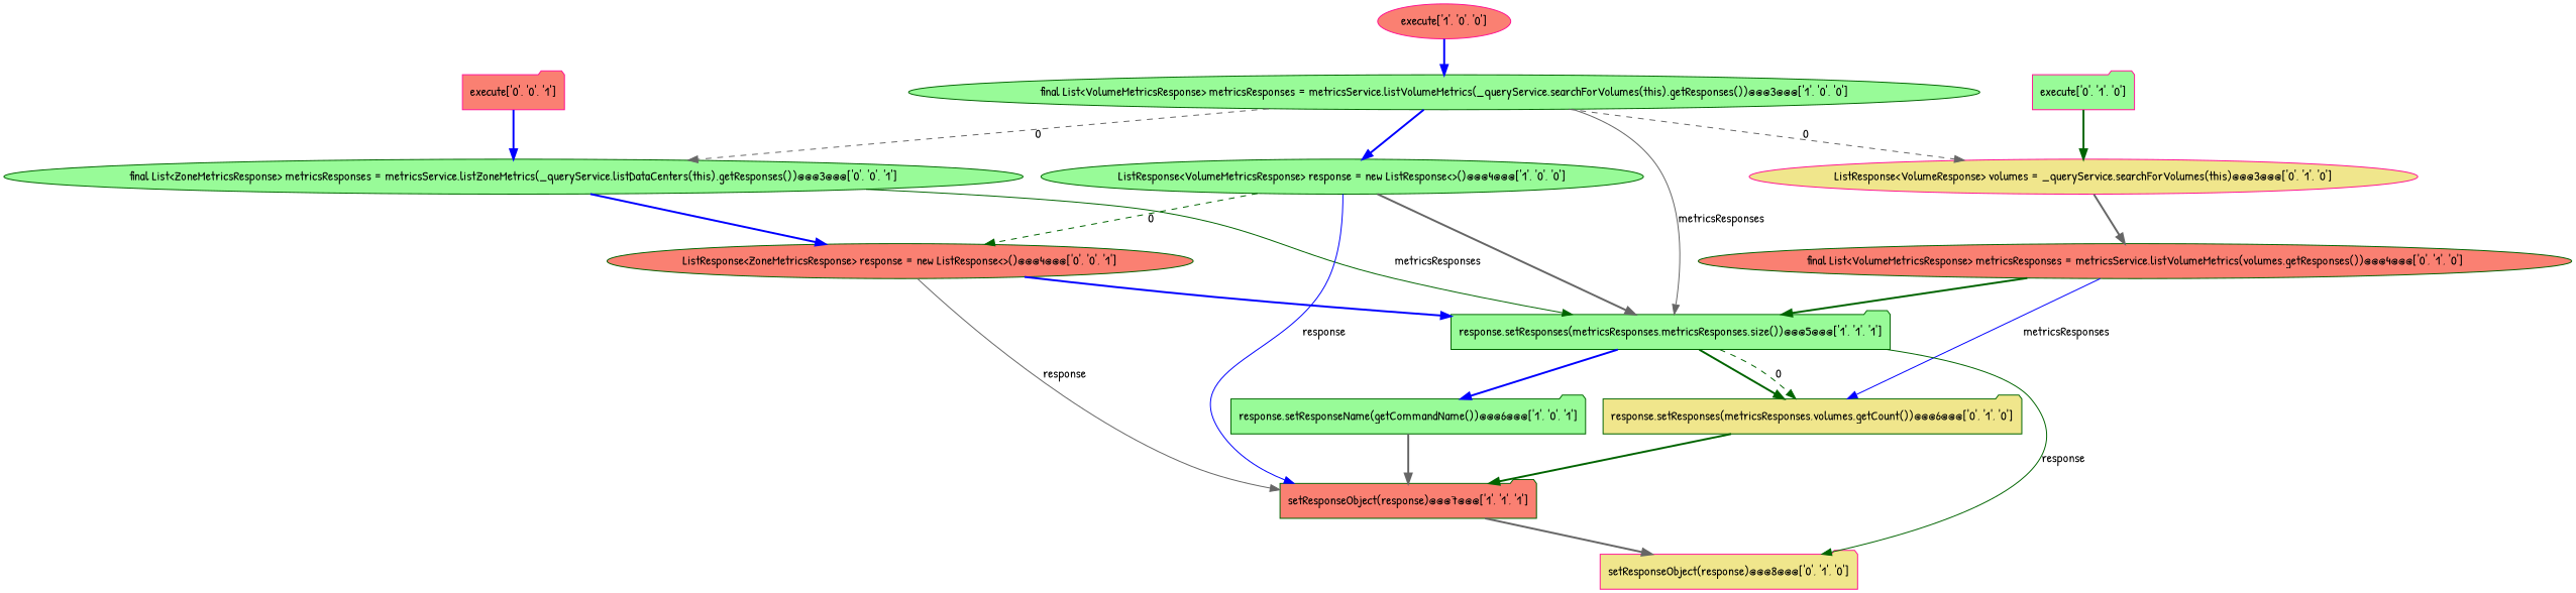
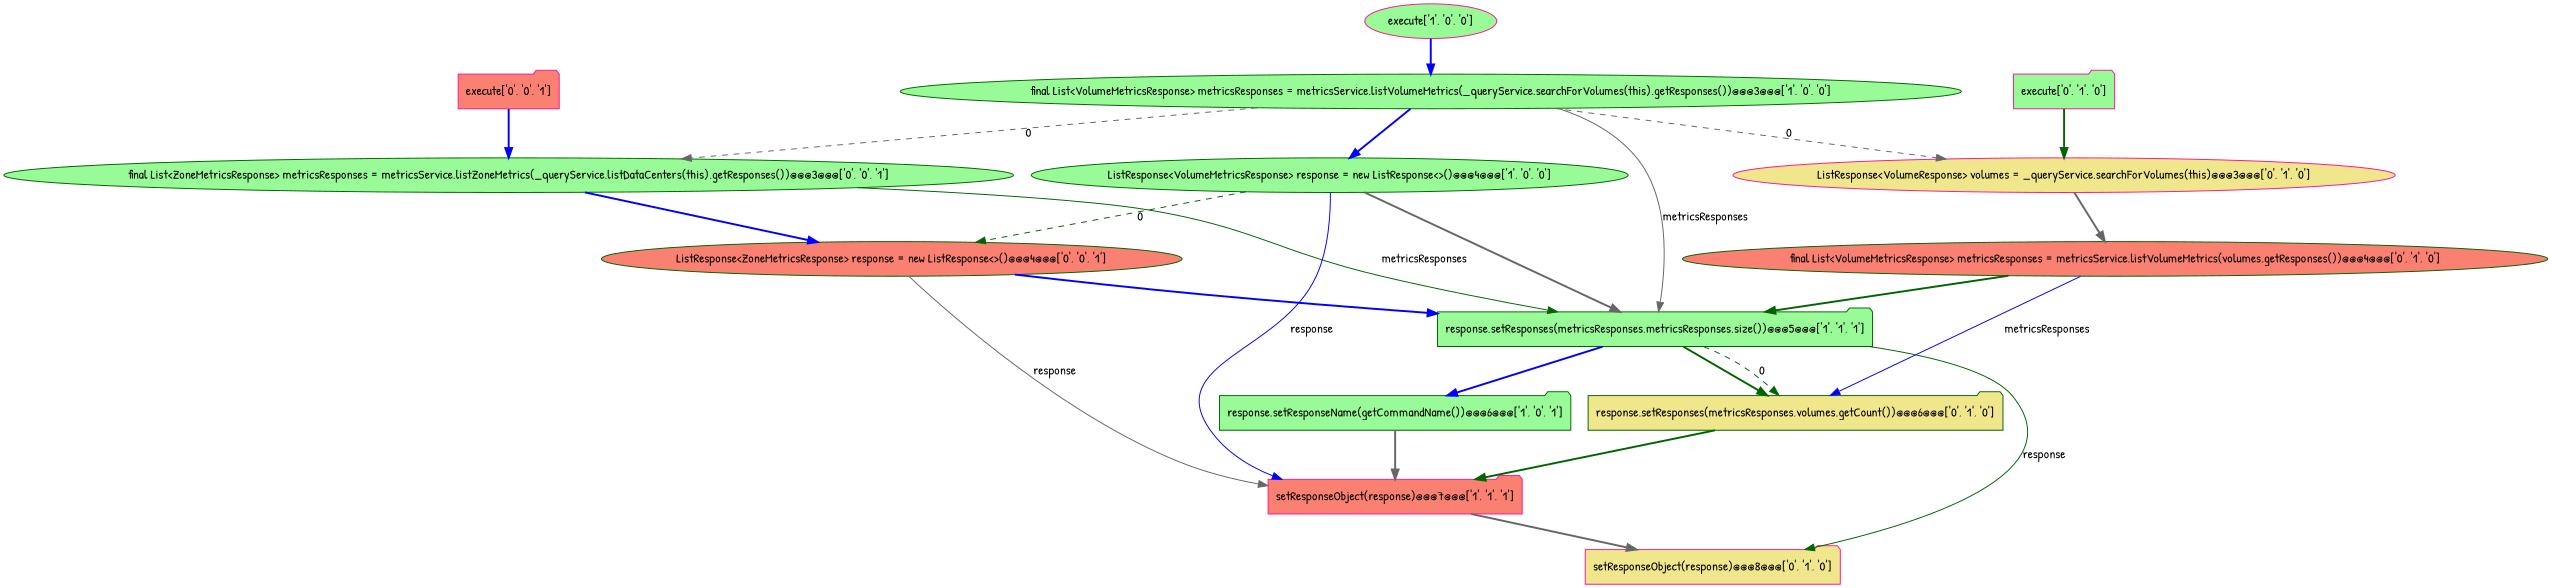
  digraph {
    fontname="Patrick Hand"
    node [color=darkgreen fillcolor=palegreen fontname="Patrick Hand" shape=folder style=filled]
    edge [color=darkgreen fontname="Patrick Hand" style=bold]
    n1 [color=deeppink label="execute['0', '1', '0']"]
    n2 [color=deeppink fillcolor=khaki label="ListResponse<VolumeResponse> volumes = _queryService.searchForVolumes(this)@@@3@@@['0', '1', '0']" shape=ellipse]
    n3 [fillcolor=salmon label="final List<VolumeMetricsResponse> metricsResponses = metricsService.listVolumeMetrics(volumes.getResponses())@@@4@@@['0', '1', '0']" shape=ellipse]
    n4 [label="response.setResponses(metricsResponses,metricsResponses.size())@@@5@@@['1', '1', '1']"]
    n5 [fillcolor=khaki label="response.setResponses(metricsResponses,volumes.getCount())@@@6@@@['0', '1', '0']"]
    n6 [label="response.setResponseName(getCommandName())@@@6@@@['1', '0', '1']"]
    n7 [color=deeppink fillcolor=khaki label="setResponseObject(response)@@@8@@@['0', '1', '0']"]
-   n8 [fillcolor=salmon label="setResponseObject(response)@@@7@@@['1', '1', '1']"]
+   n8 [color=deeppink fillcolor=salmon label="setResponseObject(response)@@@7@@@['1', '1', '1']"]
    n9 [label="final List<ZoneMetricsResponse> metricsResponses = metricsService.listZoneMetrics(_queryService.listDataCenters(this).getResponses())@@@3@@@['0', '0', '1']" shape=ellipse]
    n10 [fillcolor=salmon label="ListResponse<ZoneMetricsResponse> response = new ListResponse<>()@@@4@@@['0', '0', '1']" shape=ellipse]
    n11 [label="ListResponse<VolumeMetricsResponse> response = new ListResponse<>()@@@4@@@['1', '0', '0']" shape=ellipse]
    n12 [label="final List<VolumeMetricsResponse> metricsResponses = metricsService.listVolumeMetrics(_queryService.searchForVolumes(this).getResponses())@@@3@@@['1', '0', '0']" shape=ellipse]
    n13 [color=deeppink fillcolor=salmon label="execute['0', '0', '1']"]
-   n14 [color=deeppink fillcolor=salmon label="execute['1', '0', '0']" shape=ellipse]
+   n14 [color=deeppink label="execute['1', '0', '0']" shape=ellipse]
    n1 -> n2
    n2 -> n3 [color=gray40]
    n3 -> n4
    n3 -> n5 [color=blue label=metricsResponses style=solid]
    n4 -> n5
    n4 -> n5 [label=0 style=dashed]
    n4 -> n6 [color=blue]
    n4 -> n7 [label=response style=solid]
    n5 -> n8
    n6 -> n8 [color=gray40]
    n8 -> n7 [color=gray40]
    n9 -> n4 [label=metricsResponses style=solid]
    n9 -> n10 [color=blue]
    n10 -> n4 [color=blue]
    n10 -> n8 [color=gray40 label=response style=solid]
    n11 -> n4 [color=gray40]
    n11 -> n8 [color=blue label=response style=solid]
    n11 -> n10 [label=0 style=dashed]
    n12 -> n2 [color=gray40 label=0 style=dashed]
    n12 -> n4 [color=gray40 label=metricsResponses style=solid]
    n12 -> n9 [color=gray40 label=0 style=dashed]
    n12 -> n11 [color=blue]
    n13 -> n9 [color=blue]
    n14 -> n12 [color=blue]
  }
